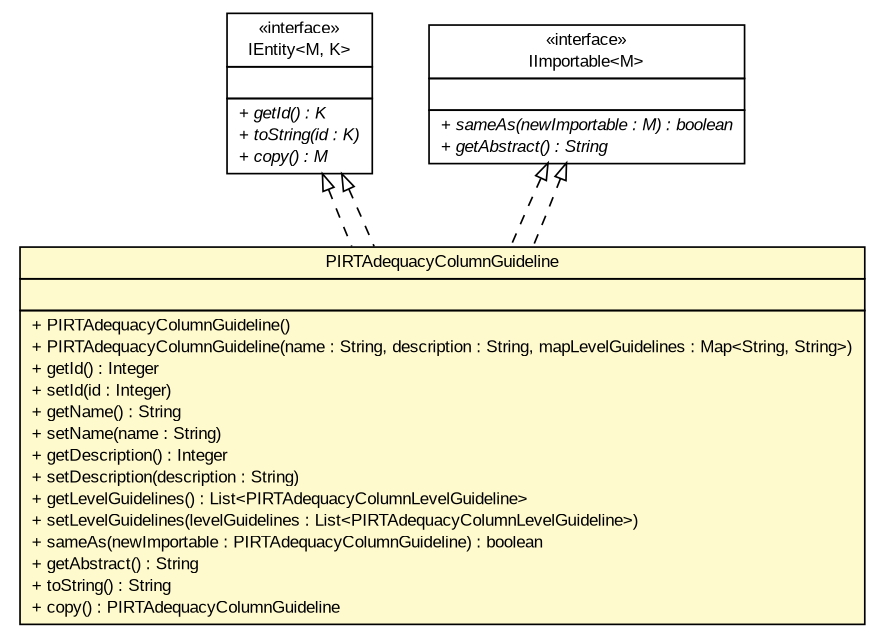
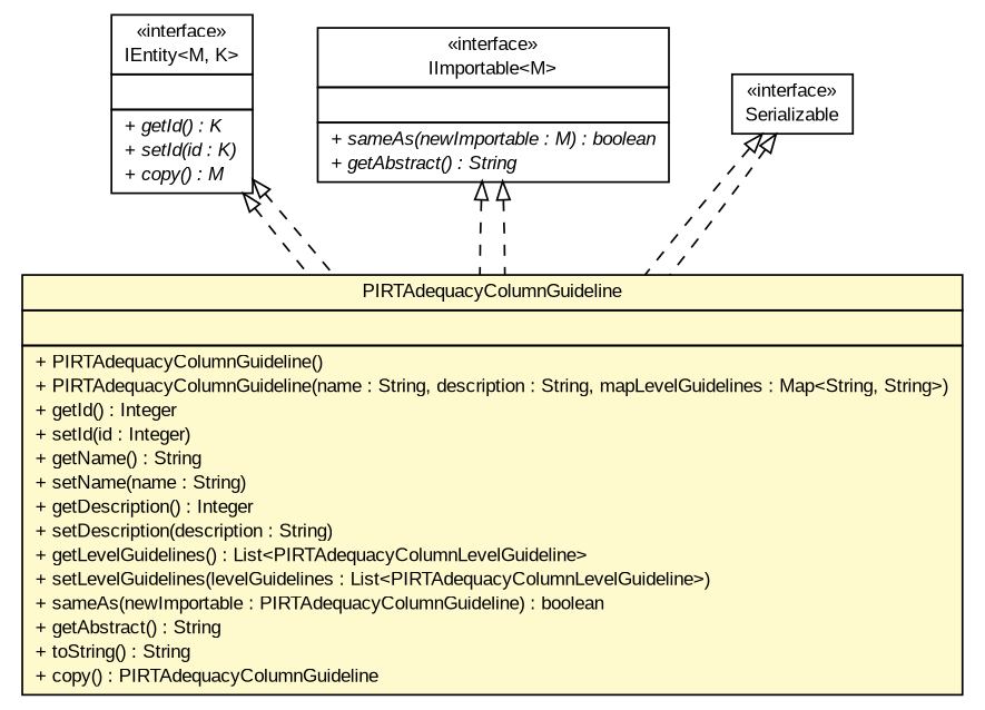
  digraph {
    nodesep=0.25
    ranksep=0.5
    node [fontcolor=black fontname=arial fontsize=10.0 shape=plaintext]
    edge [arrowtail=empty dir=back fontname=arial fontsize=10 headport=p labelfontname=arial labelfontsize=10 style=dashed tailport=p]
-   n1 [label=<<table title="gov.sandia.cf.model.IEntity" border="0" cellborder="1" cellspacing="0" cellpadding="2" port="p" href="./IEntity.html"> 		<tr><td><table border="0" cellspacing="0" cellpadding="1"> <tr><td align="center" balign="center"> &#171;interface&#187; </td></tr> <tr><td align="center" balign="center"> IEntity&lt;M, K&gt; </td></tr> 		</table></td></tr> 		<tr><td><table border="0" cellspacing="0" cellpadding="1"> <tr><td align="left" balign="left">  </td></tr> 		</table></td></tr> 		<tr><td><table border="0" cellspacing="0" cellpadding="1"> <tr><td align="left" balign="left"><font face="arial italic" point-size="10.0"> + getId() : K </font></td></tr> <tr><td align="left" balign="left"><font face="arial italic" point-size="10.0"> + toString(id : K) </font></td></tr> <tr><td align="left" balign="left"><font face="arial italic" point-size="10.0"> + copy() : M </font></td></tr> 		</table></td></tr> 		</table>>]
+   n1 [label=<<table title="gov.sandia.cf.model.IEntity" border="0" cellborder="1" cellspacing="0" cellpadding="2" port="p" href="./IEntity.html"> 		<tr><td><table border="0" cellspacing="0" cellpadding="1"> <tr><td align="center" balign="center"> &#171;interface&#187; </td></tr> <tr><td align="center" balign="center"> IEntity&lt;M, K&gt; </td></tr> 		</table></td></tr> 		<tr><td><table border="0" cellspacing="0" cellpadding="1"> <tr><td align="left" balign="left">  </td></tr> 		</table></td></tr> 		<tr><td><table border="0" cellspacing="0" cellpadding="1"> <tr><td align="left" balign="left"><font face="arial italic" point-size="10.0"> + getId() : K </font></td></tr> <tr><td align="left" balign="left"><font face="arial italic" point-size="10.0"> + setId(id : K) </font></td></tr> <tr><td align="left" balign="left"><font face="arial italic" point-size="10.0"> + copy() : M </font></td></tr> 		</table></td></tr> 		</table>>]
    n2 [label=<<table title="gov.sandia.cf.model.PIRTAdequacyColumnGuideline" border="0" cellborder="1" cellspacing="0" cellpadding="2" port="p" bgcolor="lemonChiffon" href="./PIRTAdequacyColumnGuideline.html"> 		<tr><td><table border="0" cellspacing="0" cellpadding="1"> <tr><td align="center" balign="center"> PIRTAdequacyColumnGuideline </td></tr> 		</table></td></tr> 		<tr><td><table border="0" cellspacing="0" cellpadding="1"> <tr><td align="left" balign="left">  </td></tr> 		</table></td></tr> 		<tr><td><table border="0" cellspacing="0" cellpadding="1"> <tr><td align="left" balign="left"> + PIRTAdequacyColumnGuideline() </td></tr> <tr><td align="left" balign="left"> + PIRTAdequacyColumnGuideline(name : String, description : String, mapLevelGuidelines : Map&lt;String, String&gt;) </td></tr> <tr><td align="left" balign="left"> + getId() : Integer </td></tr> <tr><td align="left" balign="left"> + setId(id : Integer) </td></tr> <tr><td align="left" balign="left"> + getName() : String </td></tr> <tr><td align="left" balign="left"> + setName(name : String) </td></tr> <tr><td align="left" balign="left"> + getDescription() : Integer </td></tr> <tr><td align="left" balign="left"> + setDescription(description : String) </td></tr> <tr><td align="left" balign="left"> + getLevelGuidelines() : List&lt;PIRTAdequacyColumnLevelGuideline&gt; </td></tr> <tr><td align="left" balign="left"> + setLevelGuidelines(levelGuidelines : List&lt;PIRTAdequacyColumnLevelGuideline&gt;) </td></tr> <tr><td align="left" balign="left"> + sameAs(newImportable : PIRTAdequacyColumnGuideline) : boolean </td></tr> <tr><td align="left" balign="left"> + getAbstract() : String </td></tr> <tr><td align="left" balign="left"> + toString() : String </td></tr> <tr><td align="left" balign="left"> + copy() : PIRTAdequacyColumnGuideline </td></tr> 		</table></td></tr> 		</table>>]
    n3 [label=<<table title="gov.sandia.cf.model.IImportable" border="0" cellborder="1" cellspacing="0" cellpadding="2" port="p" href="./IImportable.html"> 		<tr><td><table border="0" cellspacing="0" cellpadding="1"> <tr><td align="center" balign="center"> &#171;interface&#187; </td></tr> <tr><td align="center" balign="center"> IImportable&lt;M&gt; </td></tr> 		</table></td></tr> 		<tr><td><table border="0" cellspacing="0" cellpadding="1"> <tr><td align="left" balign="left">  </td></tr> 		</table></td></tr> 		<tr><td><table border="0" cellspacing="0" cellpadding="1"> <tr><td align="left" balign="left"><font face="arial italic" point-size="10.0"> + sameAs(newImportable : M) : boolean </font></td></tr> <tr><td align="left" balign="left"><font face="arial italic" point-size="10.0"> + getAbstract() : String </font></td></tr> 		</table></td></tr> 		</table>>]
+   n4 [label=<<table title="java.io.Serializable" border="0" cellborder="1" cellspacing="0" cellpadding="2" port="p" href="http://java.sun.com/j2se/1.4.2/docs/api/java/io/Serializable.html"> 		<tr><td><table border="0" cellspacing="0" cellpadding="1"> <tr><td align="center" balign="center"> &#171;interface&#187; </td></tr> <tr><td align="center" balign="center"> Serializable </td></tr> 		</table></td></tr> 		</table>>]
    n1 -> n2
    n1 -> n2
    n3 -> n2
    n3 -> n2
+   n4 -> n2
+   n4 -> n2
  }
